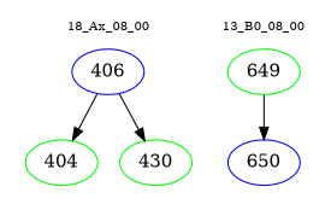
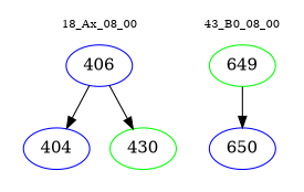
  digraph {
    node [color=blue]
    edge [color=black]
    n1 [label=406]
-   n2 [color=green label=404]
+   n2 [label=404]
    n3 [color=green label=430]
    n4 [color=green label=649]
    n5 [label=650]
    subgraph cluster_1 {
      color=white
      fontsize=10
      label="18_Ax_08_00"
      n1
      n2
      n3
    }
    subgraph cluster_2 {
      color=white
      fontsize=10
-     label="13_B0_08_00"
+     label="43_B0_08_00"
      n4
      n5
    }
    n1 -> n2
    n1 -> n3
    n4 -> n5
  }
